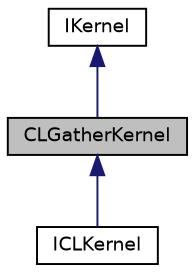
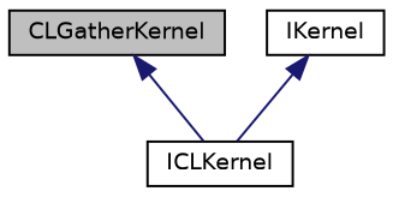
  digraph {
    fontname="DejaVu Sans"
    node [color=black fillcolor=white fontname="DejaVu Sans" fontsize=10 shape=record style=filled]
    edge [color=midnightblue dir=back fontname="DejaVu Sans" fontsize=10 labelfontname=Helvetica labelfontsize=10 style=solid]
    n1 [fillcolor=grey75 fontcolor=black height=0.2 label=CLGatherKernel width=0.4]
    n2 [height=0.2 label=ICLKernel width=0.4]
    n3 [height=0.2 label=IKernel width=0.4]
    n1 -> n2
-   n3 -> n1
+   n3 -> n2
  }
